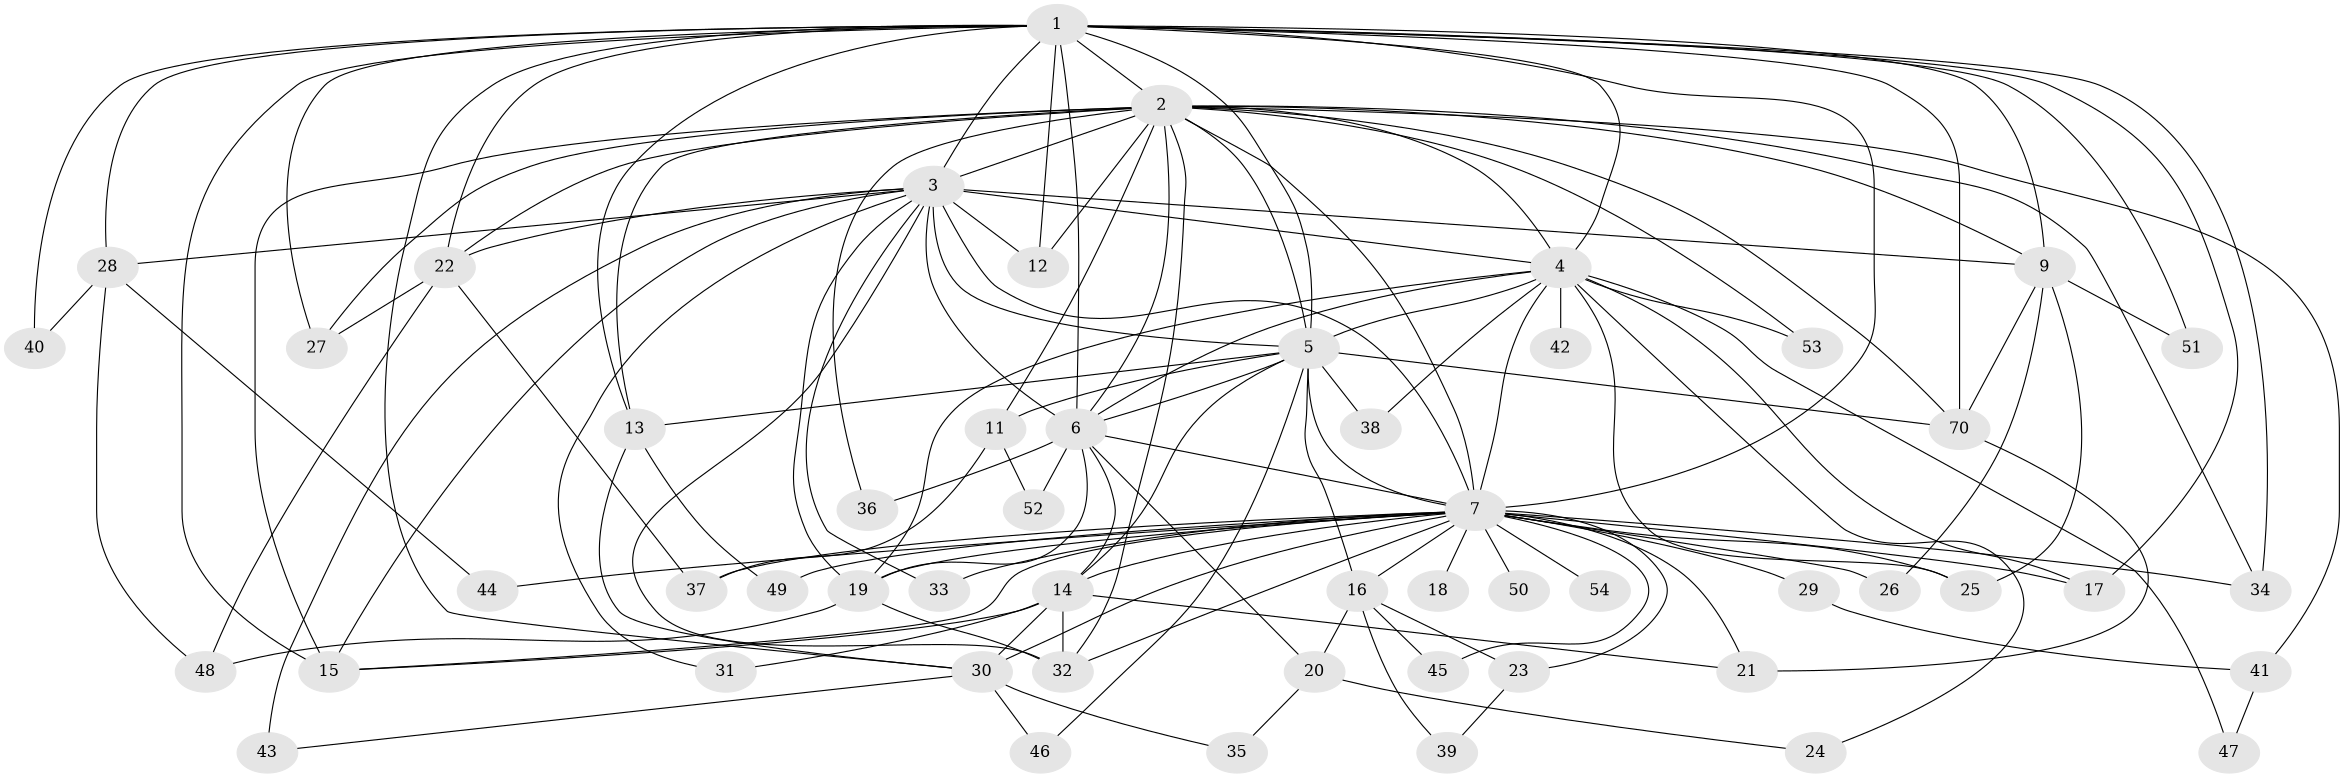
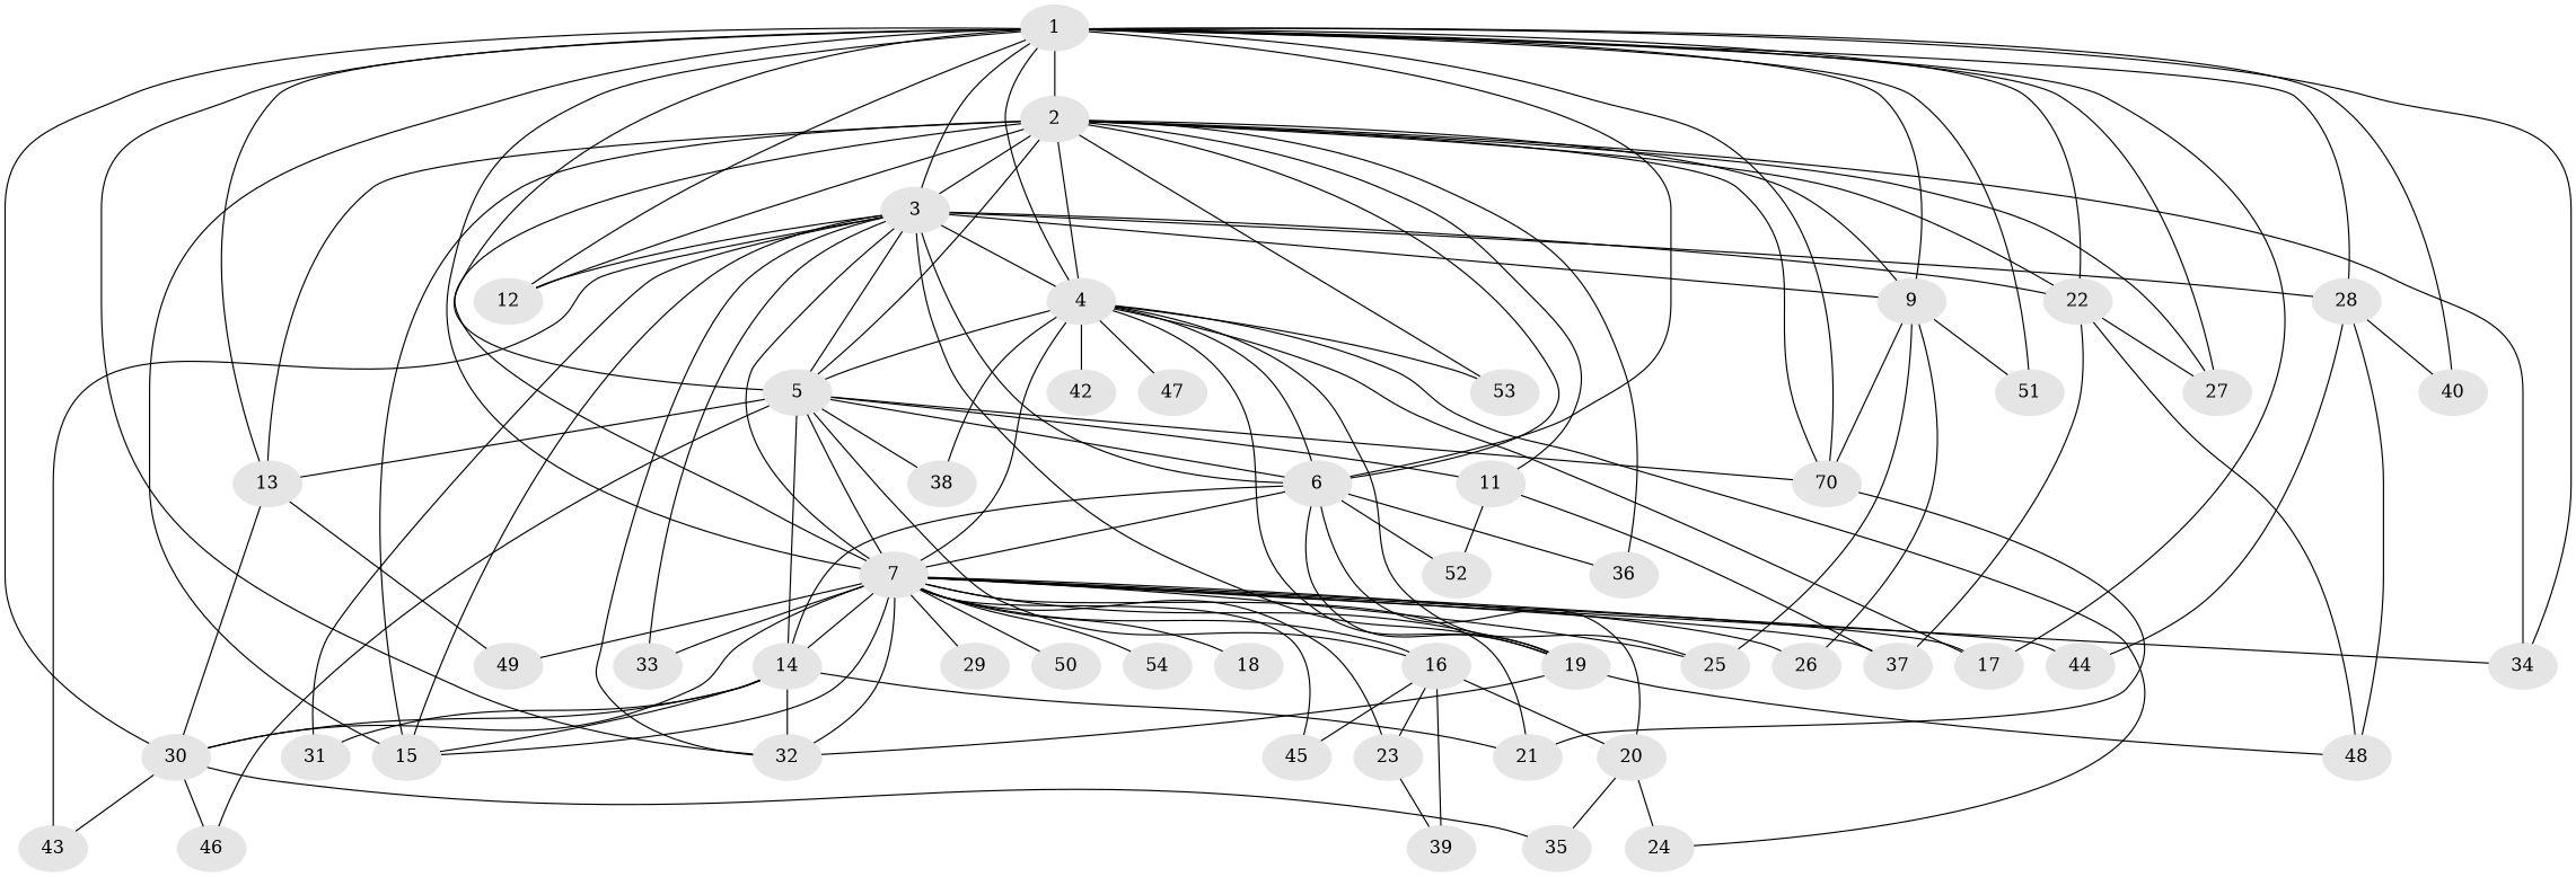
  graph {
    node [color=gray90 style=filled]
    edge [weight=1.0]
    1
    2
    3
    4
    5
    6
    7
    9
    n9 [label=70]
    12
    13
    15
    17
    22
    27
    28
    30
    32
    34
    40
    51
    11
    36
-   41
    53
    19
    31
    33
    43
    24
    25
    38
    42
    47
    14
    16
    46
    20
    52
    18
    21
    23
    26
    29
    37
    44
    45
    49
    50
    54
    48
    35
    39
    1 -- 2 [weight=4.0]
    1 -- 3 [weight=4.0]
    1 -- 4 [weight=2.0]
    1 -- 5 [weight=2.0]
    1 -- 6 [weight=2.0]
    1 -- 7 [weight=2.0]
    1 -- 9
    1 -- n9 [weight=2.0]
    1 -- 12
    1 -- 13 [weight=2.0]
    1 -- 15
    1 -- 17
    1 -- 22 [weight=4.0]
    1 -- 27 [weight=2.0]
    1 -- 28 [weight=2.0]
    1 -- 30
-   2 -- 32
+   1 -- 32
    1 -- 34
    1 -- 40
    1 -- 51
    2 -- 3 [weight=4.0]
    2 -- 4 [weight=2.0]
    2 -- 5 [weight=2.0]
    2 -- 6 [weight=3.0]
    2 -- 7 [weight=3.0]
    2 -- 9
    2 -- n9 [weight=2.0]
    2 -- 12
    2 -- 13
    2 -- 15 [weight=5.0]
    2 -- 22
    2 -- 27
    2 -- 34
    2 -- 11
    2 -- 36
-   2 -- 41
    2 -- 53
    3 -- 4 [weight=4.0]
    3 -- 5 [weight=3.0]
    3 -- 6 [weight=3.0]
    3 -- 7 [weight=2.0]
    3 -- 9
    3 -- 12 [weight=2.0]
    3 -- 15 [weight=2.0]
    3 -- 22
    3 -- 28 [weight=2.0]
    3 -- 32
    3 -- 19 [weight=4.0]
    3 -- 31
    3 -- 33 [weight=2.0]
    3 -- 43 [weight=2.0]
    4 -- 5
    4 -- 6
    4 -- 7
    4 -- 17
    4 -- 53
    4 -- 19
    4 -- 24
    4 -- 25 [weight=2.0]
    4 -- 38
    4 -- 42
    4 -- 47
    5 -- 6
    5 -- 7
    5 -- n9
    5 -- 13
    5 -- 11
    5 -- 38
    5 -- 14
    5 -- 16
    5 -- 46
    6 -- 7
    6 -- 36
    6 -- 19
    6 -- 14
    6 -- 20
    6 -- 52 [weight=2.0]
    7 -- 15
    7 -- 17
    7 -- 30
    7 -- 32
    7 -- 34
    7 -- 19
    7 -- 33
    7 -- 25
    7 -- 14
    7 -- 16
    7 -- 18
    7 -- 21
    7 -- 23
    7 -- 26
    7 -- 29
    7 -- 37
    7 -- 44
    7 -- 45
    7 -- 49
    7 -- 50
    7 -- 54
    9 -- n9
    9 -- 51
    9 -- 25
    9 -- 26
    n9 -- 21
    13 -- 30
    13 -- 49
    22 -- 27
    22 -- 37
    22 -- 48
    28 -- 40
    28 -- 44
    28 -- 48
    30 -- 43
    30 -- 46
    30 -- 35
    11 -- 52
    11 -- 37
-   41 -- 47
    19 -- 32
    19 -- 48
    14 -- 15
    14 -- 30
    14 -- 32 [weight=3.0]
    14 -- 31
    14 -- 21
    16 -- 20
    16 -- 23
    16 -- 45
    16 -- 39
    20 -- 24
    20 -- 35
    23 -- 39
-   29 -- 41
  }
